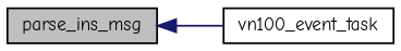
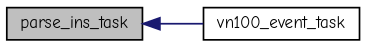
  digraph {
    rankdir=LR
    fontname="Comic Neue"
    node [color=black fontname="Comic Neue" fontsize=10 shape=record style=filled]
-   n1 [fillcolor=grey75 fontcolor=black height=0.2 label=parse_ins_msg width=0.4]
+   n1 [fillcolor=grey75 fontcolor=black height=0.2 label=parse_ins_task width=0.4]
    n2 [fillcolor=white height=0.2 label=vn100_event_task width=0.4]
    n1 -> n2 [color=midnightblue dir=back fontname="Comic Neue" fontsize=10 labelfontname=FreeSans labelfontsize=10 style=solid]
  }
